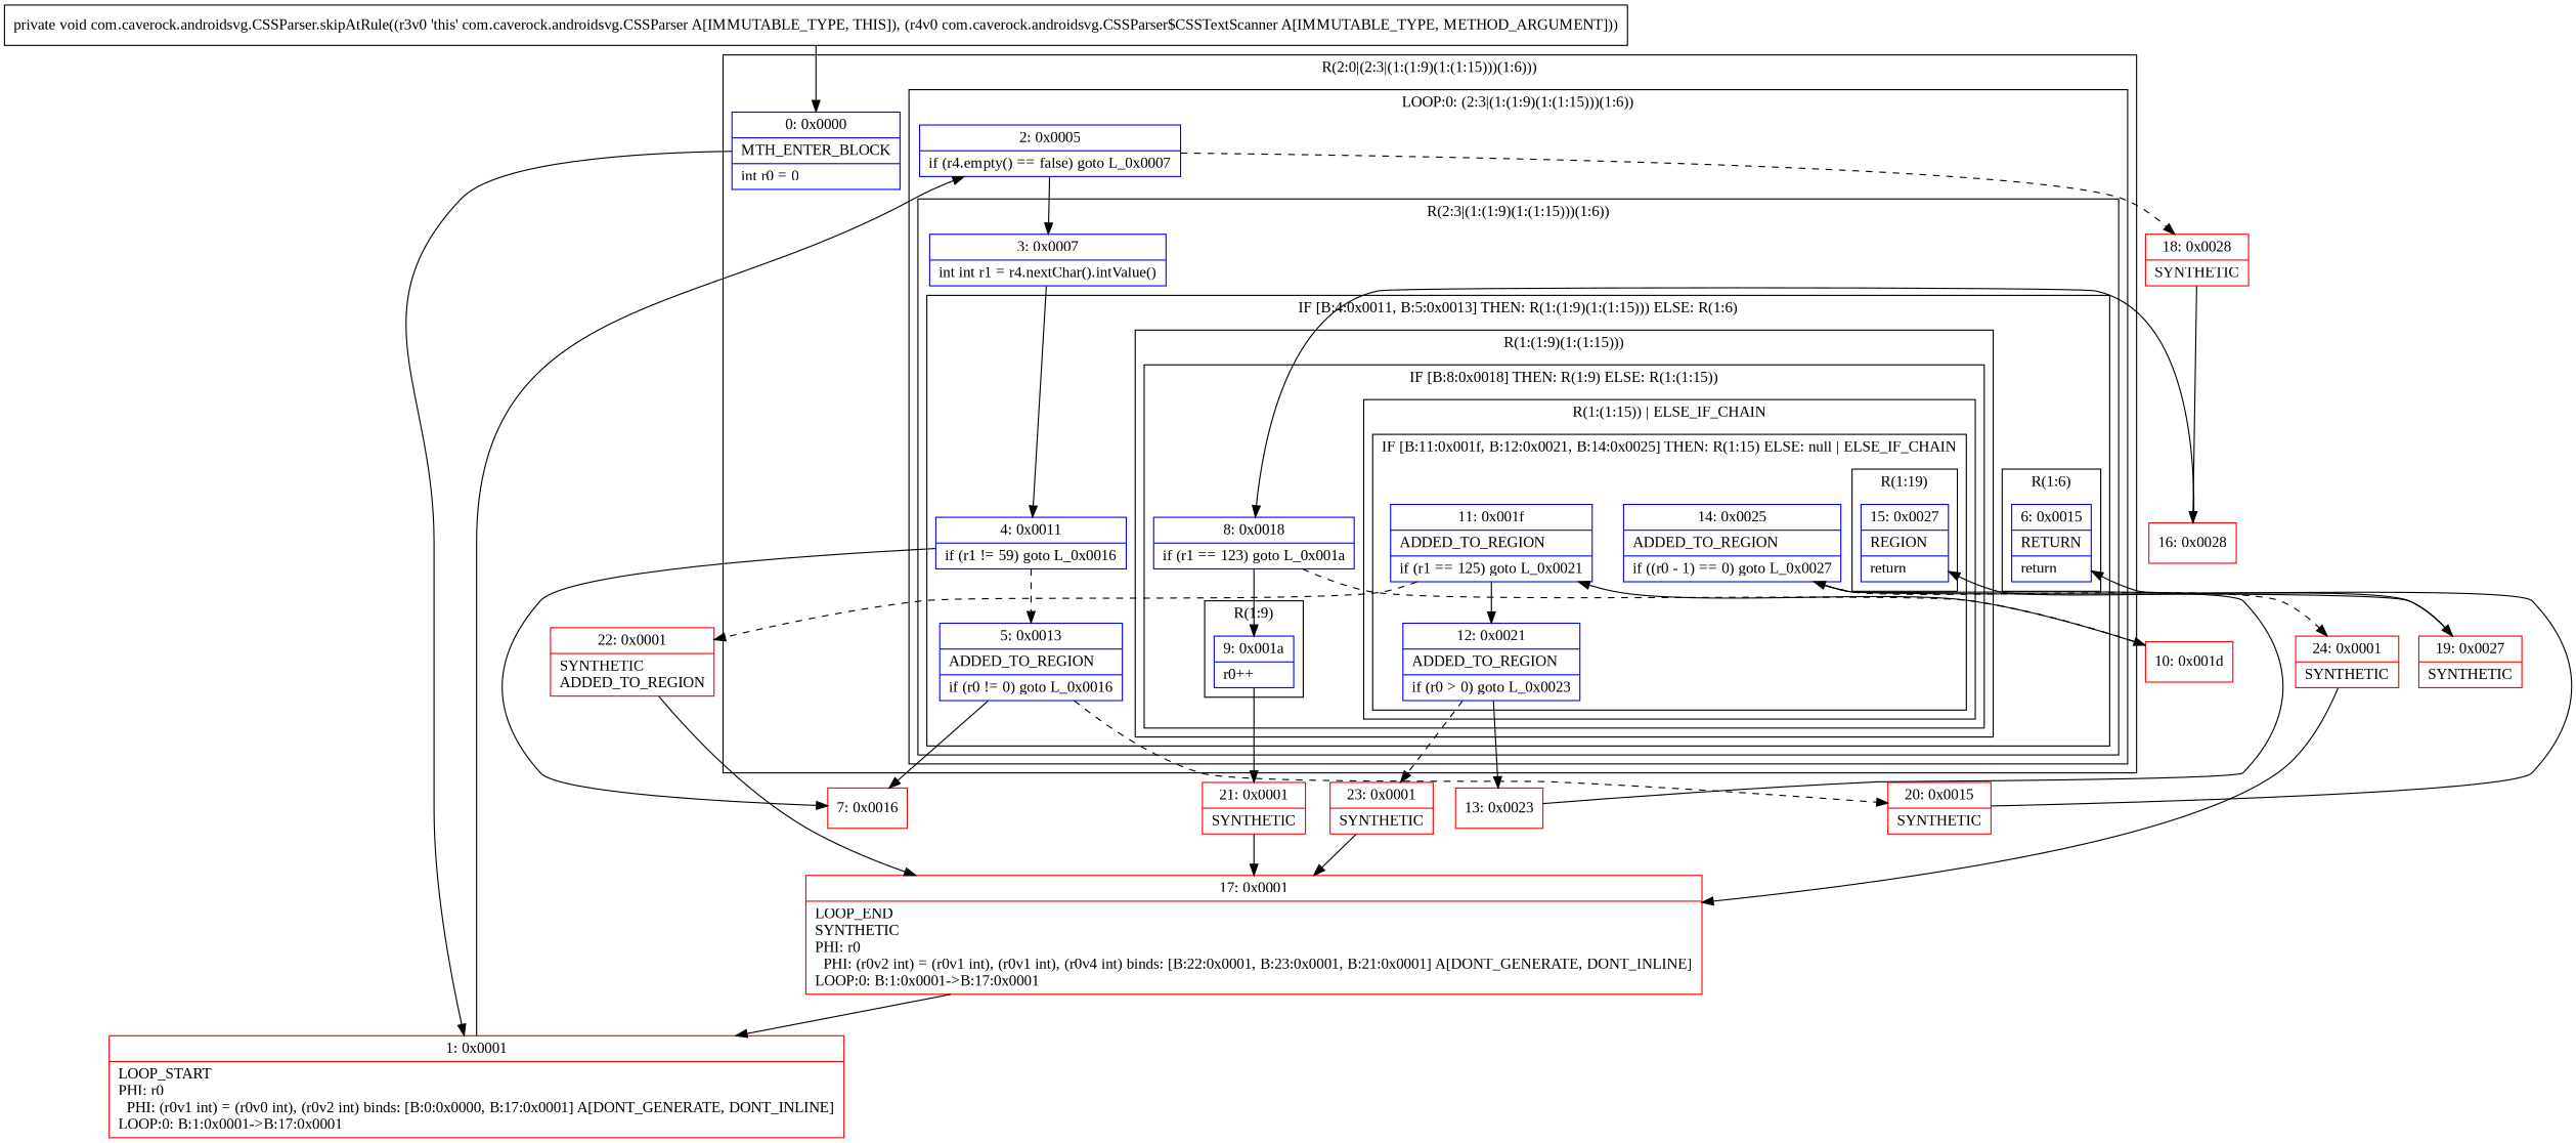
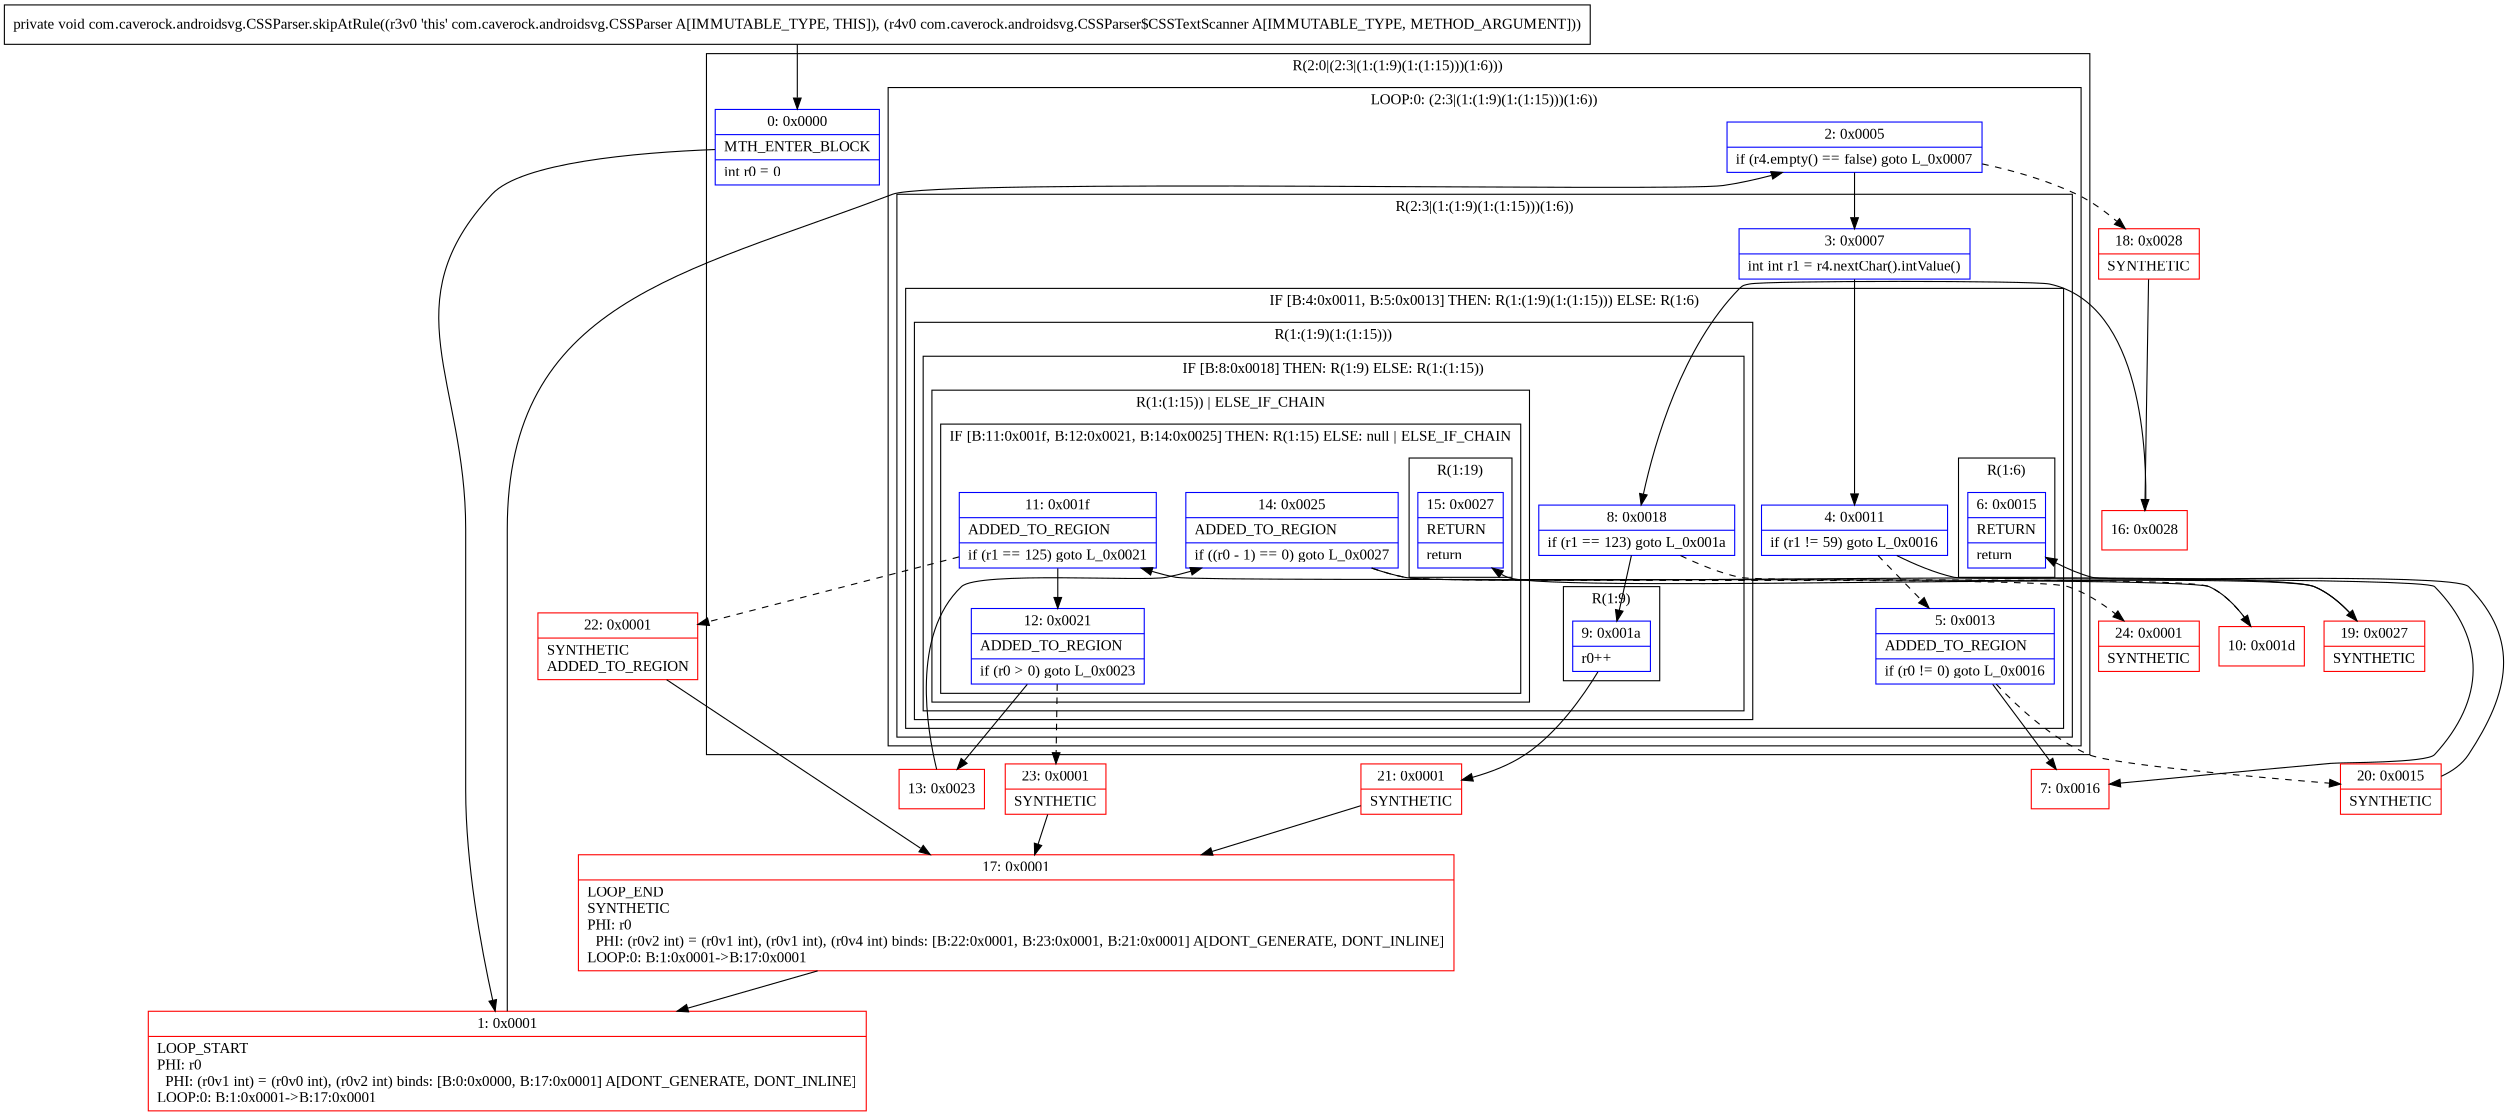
  digraph {
    fontname="Liberation Serif"
    node [color=red fontname="Liberation Serif" shape=record]
    edge [fontname="Liberation Serif"]
    n1 [color=blue label="{9\:\ 0x001a|r0++\l}"]
-   n2 [color=blue label="{15\:\ 0x0027|REGION\l|return\l}"]
+   n2 [color=blue label="{15\:\ 0x0027|RETURN\l|return\l}"]
    n3 [color=blue label="{11\:\ 0x001f|ADDED_TO_REGION\l|if (r1 == 125) goto L_0x0021\l}"]
    n4 [color=blue label="{12\:\ 0x0021|ADDED_TO_REGION\l|if (r0 \> 0) goto L_0x0023\l}"]
    n5 [color=blue label="{14\:\ 0x0025|ADDED_TO_REGION\l|if ((r0 \- 1) == 0) goto L_0x0027\l}"]
    n6 [color=blue label="{8\:\ 0x0018|if (r1 == 123) goto L_0x001a\l}"]
    n7 [color=blue label="{6\:\ 0x0015|RETURN\l|return\l}"]
    n8 [color=blue label="{4\:\ 0x0011|if (r1 != 59) goto L_0x0016\l}"]
    n9 [color=blue label="{5\:\ 0x0013|ADDED_TO_REGION\l|if (r0 != 0) goto L_0x0016\l}"]
    n10 [color=blue label="{3\:\ 0x0007|int int r1 = r4.nextChar().intValue()\l}"]
    n11 [color=blue label="{2\:\ 0x0005|if (r4.empty() == false) goto L_0x0007\l}"]
    n12 [color=blue label="{0\:\ 0x0000|MTH_ENTER_BLOCK\l|int r0 = 0\l}"]
    n13 [label="{21\:\ 0x0001|SYNTHETIC\l}"]
    n14 [label="{22\:\ 0x0001|SYNTHETIC\lADDED_TO_REGION\l}"]
    n15 [label="{13\:\ 0x0023}"]
    n16 [label="{23\:\ 0x0001|SYNTHETIC\l}"]
    n17 [label="{19\:\ 0x0027|SYNTHETIC\l}"]
    n18 [label="{24\:\ 0x0001|SYNTHETIC\l}"]
    n19 [label="{10\:\ 0x001d}"]
    n20 [label="{7\:\ 0x0016}"]
    n21 [label="{20\:\ 0x0015|SYNTHETIC\l}"]
    n22 [label="{18\:\ 0x0028|SYNTHETIC\l}"]
    n23 [label="{1\:\ 0x0001|LOOP_START\lPHI: r0 \l  PHI: (r0v1 int) = (r0v0 int), (r0v2 int) binds: [B:0:0x0000, B:17:0x0001] A[DONT_GENERATE, DONT_INLINE]\lLOOP:0: B:1:0x0001\-\>B:17:0x0001\l}"]
    n24 [label="{16\:\ 0x0028}"]
    n25 [label="{17\:\ 0x0001|LOOP_END\lSYNTHETIC\lPHI: r0 \l  PHI: (r0v2 int) = (r0v1 int), (r0v1 int), (r0v4 int) binds: [B:22:0x0001, B:23:0x0001, B:21:0x0001] A[DONT_GENERATE, DONT_INLINE]\lLOOP:0: B:1:0x0001\-\>B:17:0x0001\l}"]
    n26 [label="{private void com.caverock.androidsvg.CSSParser.skipAtRule((r3v0 'this' com.caverock.androidsvg.CSSParser A[IMMUTABLE_TYPE, THIS]), (r4v0 com.caverock.androidsvg.CSSParser$CSSTextScanner A[IMMUTABLE_TYPE, METHOD_ARGUMENT])) }" color=""]
    subgraph cluster_1 {
      label="R(2:0|(2:3|(1:(1:9)(1:(1:15)))(1:6)))"
      n12
      subgraph cluster_2 {
        label="LOOP:0: (2:3|(1:(1:9)(1:(1:15)))(1:6))"
        n11
        subgraph cluster_3 {
          label="R(2:3|(1:(1:9)(1:(1:15)))(1:6))"
          n10
          subgraph cluster_4 {
            label="IF [B:4:0x0011, B:5:0x0013] THEN: R(1:(1:9)(1:(1:15))) ELSE: R(1:6)"
            n8
            n9
            subgraph cluster_5 {
              label="R(1:(1:9)(1:(1:15)))"
              subgraph cluster_6 {
                label="IF [B:8:0x0018] THEN: R(1:9) ELSE: R(1:(1:15))"
                n6
                subgraph cluster_7 {
                  label="R(1:9)"
                  n1
                }
                subgraph cluster_8 {
                  label="R(1:(1:15)) | ELSE_IF_CHAIN\l"
                  subgraph cluster_9 {
                    label="IF [B:11:0x001f, B:12:0x0021, B:14:0x0025] THEN: R(1:15) ELSE: null | ELSE_IF_CHAIN\l"
                    n3
                    n4
                    n5
                    subgraph cluster_10 {
                      label="R(1:19)"
                      n2
                    }
                  }
                }
              }
            }
            subgraph cluster_11 {
              label="R(1:6)"
              n7
            }
          }
        }
      }
    }
    n1 -> n13
    n3 -> n4
    n3 -> n14 [style=dashed]
    n4 -> n15
    n4 -> n16 [style=dashed]
    n5 -> n17
    n5 -> n18 [style=dashed]
    n6 -> n1
    n6 -> n19 [style=dashed]
    n8 -> n9 [style=dashed]
    n8 -> n20
    n9 -> n20
    n9 -> n21 [style=dashed]
    n10 -> n8
    n11 -> n10
    n11 -> n22 [style=dashed]
    n12 -> n23
    n13 -> n25
    n14 -> n25
    n15 -> n5
    n16 -> n25
    n17 -> n2
-   n18 -> n25
    n19 -> n3
    n21 -> n7
    n22 -> n24
    n23 -> n11
    n24 -> n6
    n25 -> n23
    n26 -> n12
  }
